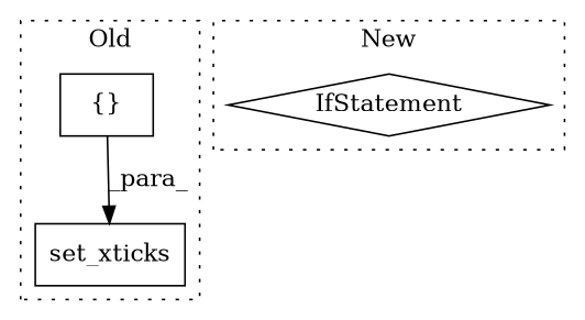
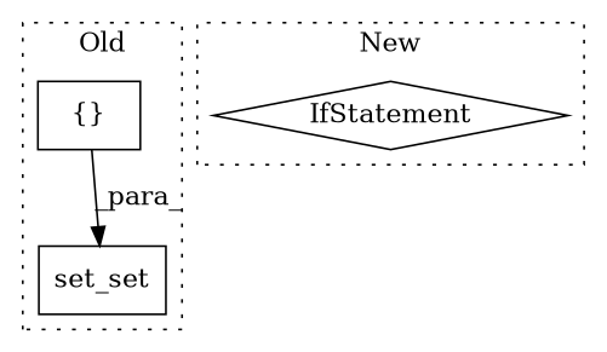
  digraph {
    node [shape=box]
-   n1 [a=32 l="11,1" label=set_xticks s="728,750"]
+   n1 [a=32 l="11,1" label=set_set s="728,750"]
    n2 [a=4 l=2 label="{}" s=748]
    n3 [a=25 l=24 label=IfStatement s=1173 shape=diamond]
    subgraph cluster_1 {
      label=Old
      style=dotted
      n1
      n2
    }
    subgraph cluster_2 {
      label=New
      style=dotted
      n3
    }
    n2 -> n1 [label=_para_]
  }
